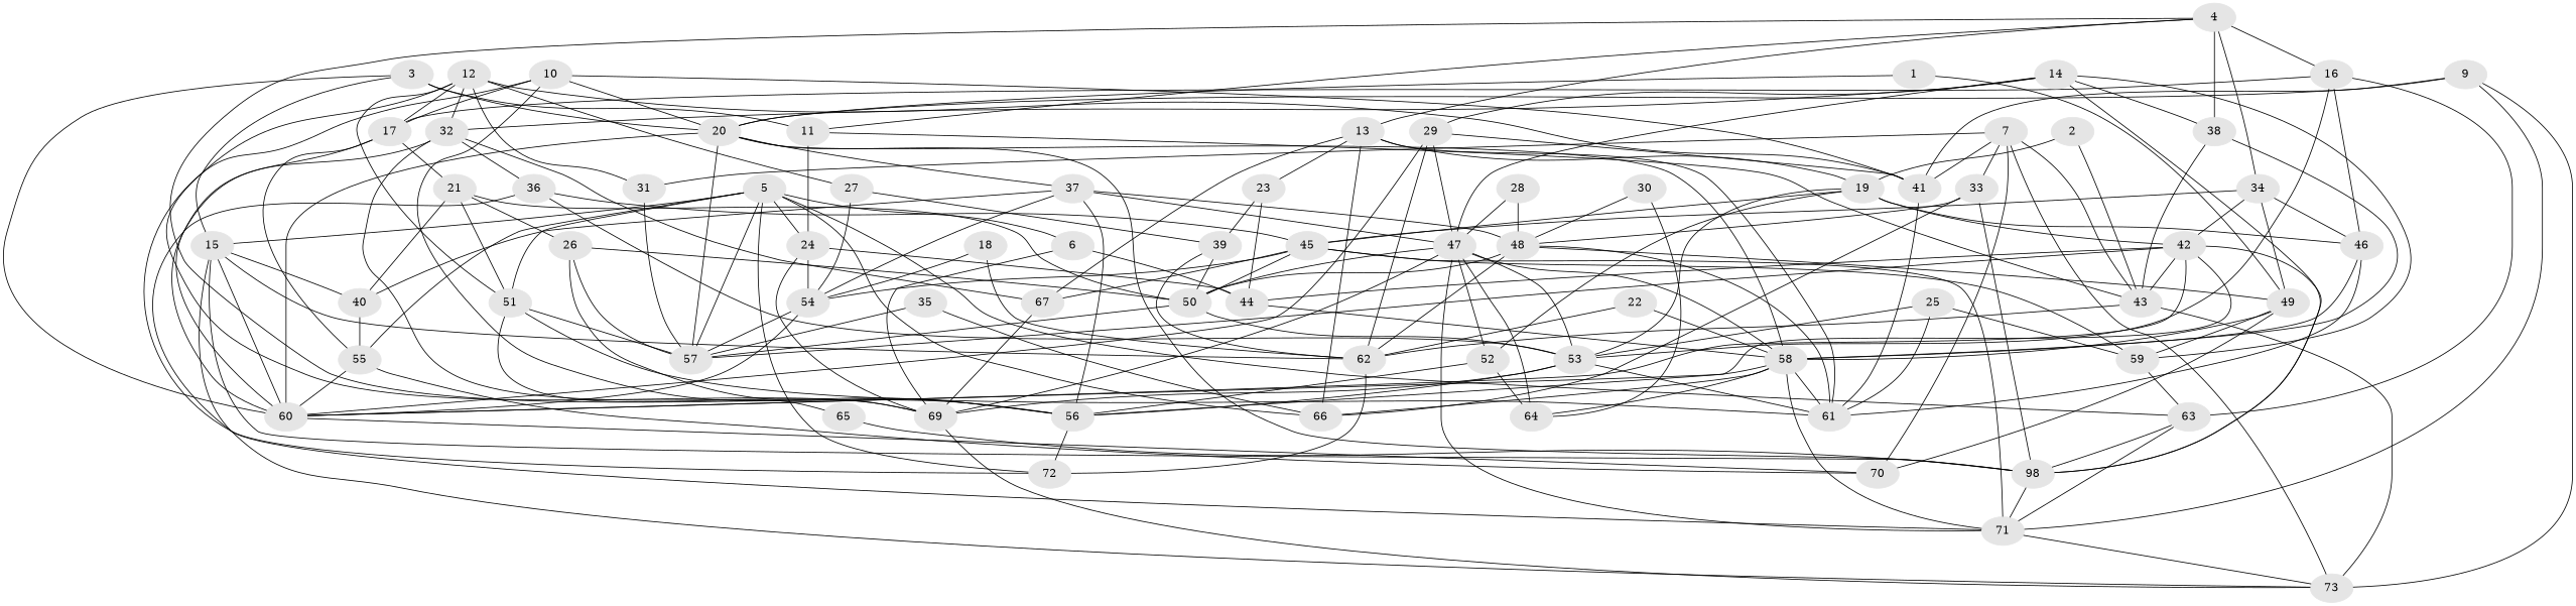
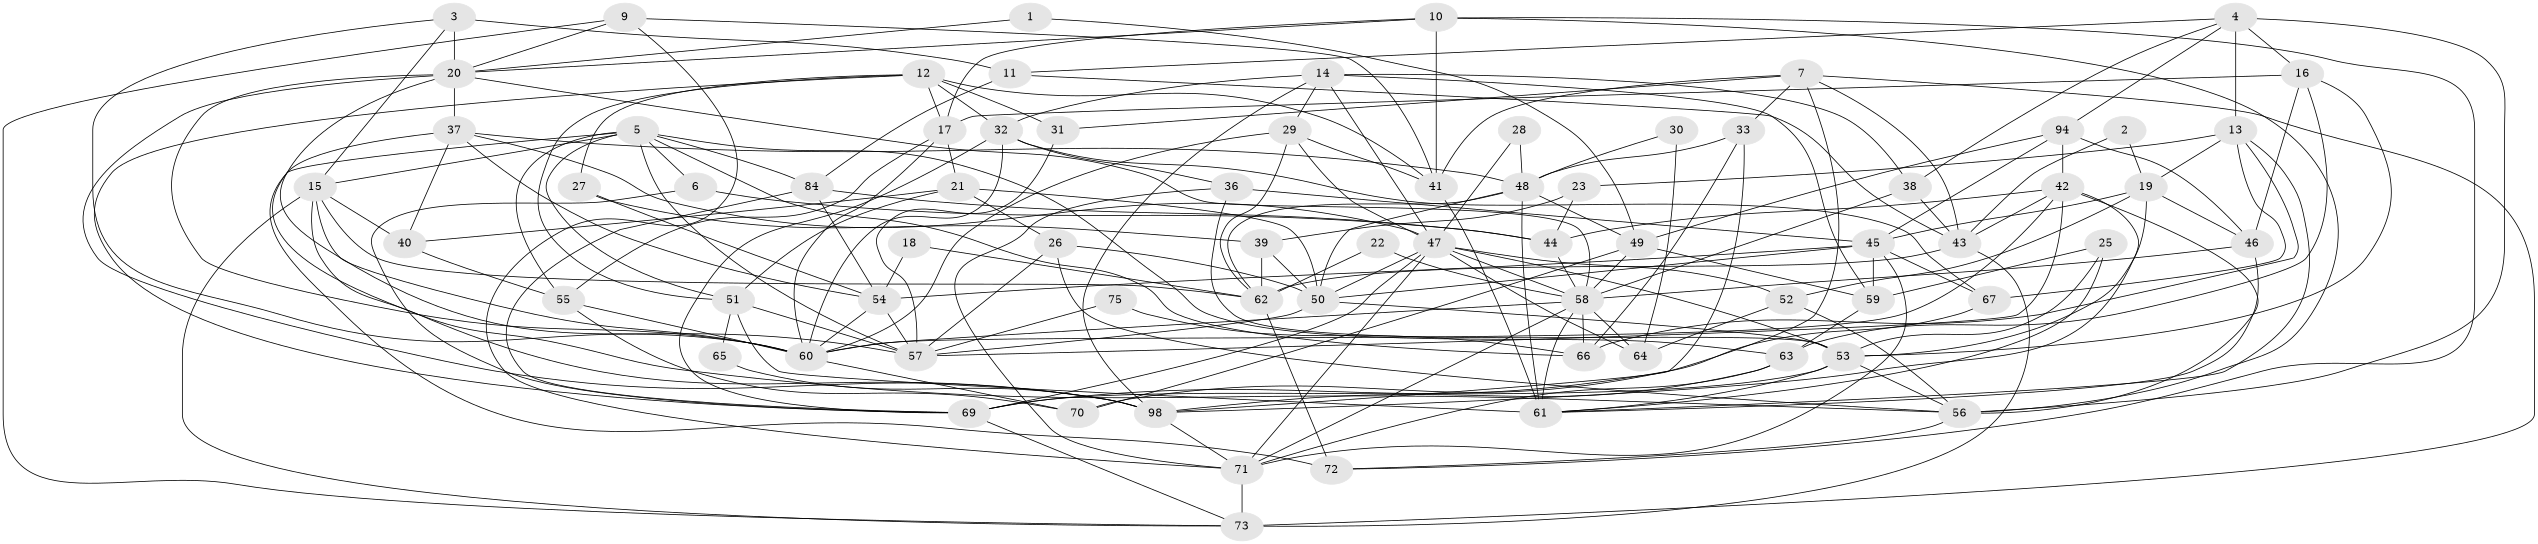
  graph {
    node [color=gray90 style=filled]
    edge [weight=1.0]
    1
    20
    49
    60
    57
    58
    n7 [label=98]
    37
    70
    59
    2
    19
    43
    46
    53
    42
    45
    52
    73
    62
    3
    11
    15
-   24
+   24 [label=84]
    40
    4
    13
    16
-   34
+   34 [label=94]
    38
    56
    66
    23
    61
    67
    63
    17
    72
    5
    6
    51
    55
    44
    69
    54
    65
    71
    7
    31
    33
    41
    48
    36
    50
    64
    9
    10
    21
    12
    27
    32
    39
    14
    29
    47
    26
    18
    22
    25
    28
    30
-   35
+   35 [label=75]
    1 -- 20
    1 -- 49
    20 -- 60 [weight=2.0]
    20 -- 57
    20 -- 58
    20 -- n7
    20 -- 37
    49 -- 58
    49 -- 70
    49 -- 59
    60 -- 70
    58 -- 60
    58 -- 66
    58 -- 61
    58 -- 71
    58 -- 64
    n7 -- 71
    37 -- 40
    37 -- 56
    37 -- 54
    37 -- 48
    37 -- 47 [weight=2.0]
    59 -- 63
    2 -- 19
    2 -- 43
    19 -- 46
    19 -- 53
-   19 -- 42
    19 -- 45
    19 -- 52
    43 -- 73 [weight=2.0]
    43 -- 62
    46 -- 58
    46 -- 61
    53 -- 56 [weight=2.0]
    53 -- 61
    53 -- 69 [weight=2.0]
    42 -- 60
    42 -- 57
    42 -- n7
    42 -- 43
    42 -- 56
    42 -- 44
    45 -- 59
    45 -- 67
    45 -- 54
    45 -- 71
    45 -- 50
    52 -- 56
    52 -- 64 [weight=2.0]
    62 -- 72 [weight=2.0]
    3 -- 20
    3 -- 60
    3 -- 11 [weight=2.0]
    3 -- 15
    11 -- 43
    11 -- 24
    15 -- 60
    15 -- n7
    15 -- 73
    15 -- 62
    15 -- 40
    24 -- 44
    24 -- 69
    24 -- 54
    40 -- 55
    4 -- 11
    4 -- 13
    4 -- 16 [weight=2.0]
    4 -- 34
    4 -- 38
    4 -- 56
    13 -- 19
    13 -- 66
    13 -- 23
    13 -- 61
    13 -- 67
    16 -- 46
    16 -- 53
    16 -- 63
    16 -- 17
    34 -- 49
    34 -- 46
    34 -- 42
    34 -- 45
    38 -- 58
    38 -- 43
    56 -- 72
    23 -- 44
    23 -- 39
    67 -- 69
    63 -- n7
    63 -- 71
    17 -- 60
    17 -- 55
    17 -- 21
    5 -- 57
    5 -- 15
    5 -- 24
    5 -- 66
    5 -- 63
    5 -- 72 [weight=2.0]
    5 -- 6
    5 -- 51
    5 -- 55
    6 -- 44
    6 -- 69
    51 -- 57
    51 -- 61 [weight=2.0]
    51 -- 65
    55 -- 60
    55 -- 70
    44 -- 58
    69 -- 73
    54 -- 60
    54 -- 57 [weight=2.0]
    65 -- n7
    71 -- 73
    7 -- 70
    7 -- 43
    7 -- 73
    7 -- 31
    7 -- 33
    7 -- 41
    31 -- 57
    33 -- n7
    33 -- 66
    33 -- 48
    41 -- 61
    48 -- 49
    48 -- 62
    48 -- 61
    48 -- 50
    36 -- 53
    36 -- 45
    36 -- 71
    50 -- 57
    50 -- 53
    9 -- 20
    9 -- 73
    9 -- 71
    9 -- 41
    10 -- 20
    10 -- 56
    10 -- 17
    10 -- 72
    10 -- 41
    21 -- 40 [weight=2.0]
    21 -- 51
    21 -- 50
    21 -- 26
    12 -- 17
    12 -- 51
    12 -- 69
    12 -- 31
    12 -- 41
    12 -- 27
    12 -- 32
    27 -- 54
    27 -- 39
    32 -- 60 [weight=2.0]
    32 -- 67
    32 -- 69
    32 -- 36
    39 -- 62
    39 -- 50
    14 -- n7
    14 -- 59
    14 -- 38
    14 -- 32
    14 -- 29
    14 -- 47
    29 -- 60
    29 -- 62
    29 -- 41
    29 -- 47
    47 -- 58
    47 -- 53
    47 -- 52
    47 -- 69
    47 -- 71
    47 -- 50 [weight=2.0]
    47 -- 64
    26 -- 57
    26 -- 56
    26 -- 50
    18 -- 62
    18 -- 54
    22 -- 58
    22 -- 62
    25 -- 59
    25 -- 53
    25 -- 61
    28 -- 48
    28 -- 47
    30 -- 48
    30 -- 64
    35 -- 57
    35 -- 66
  }
